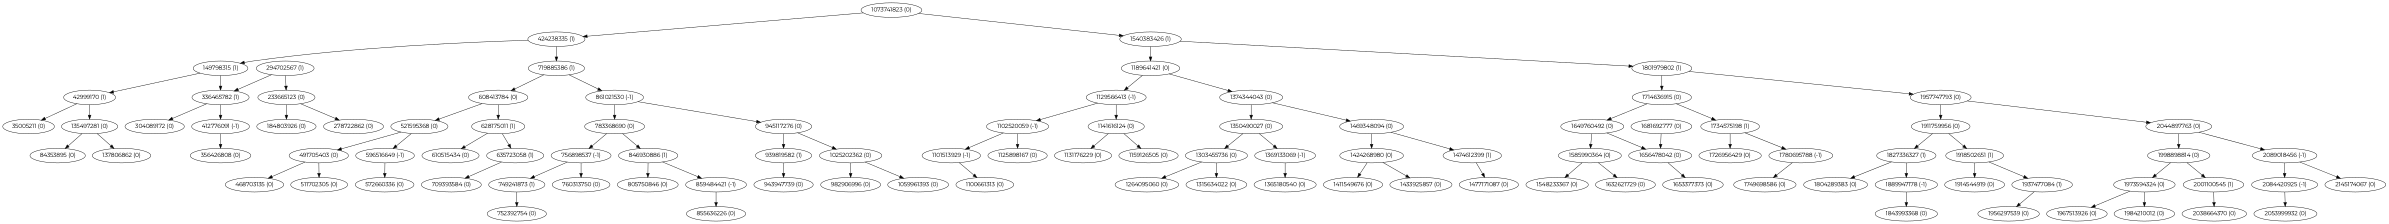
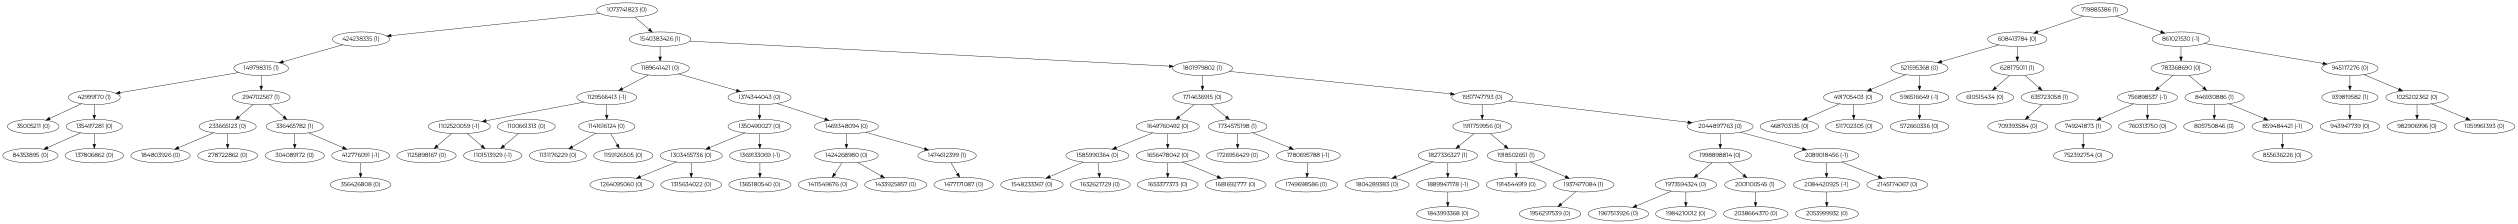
  digraph {
    fontname=Montserrat
    node [fontname=Montserrat]
    edge [fontname=Montserrat]
    n1 [label="1073741823 (0)"]
    n2 [label="424238335 (1)"]
    n3 [label="1540383426 (1)"]
    n4 [label="149798315 (1)"]
    n5 [label="719885386 (1)"]
    n6 [label="1189641421 (0)"]
    n7 [label="1801979802 (1)"]
    n8 [label="42999170 (1)"]
    n9 [label="294702567 (1)"]
    n10 [label="608413784 (0)"]
    n11 [label="861021530 (-1)"]
    n12 [label="35005211 (0)"]
    n13 [label="135497281 (0)"]
    n14 [label="233665123 (0)"]
    n15 [label="336465782 (1)"]
    n16 [label="84353895 (0)"]
    n17 [label="137806862 (0)"]
    n18 [label="184803926 (0)"]
    n19 [label="278722862 (0)"]
    n20 [label="304089172 (0)"]
    n21 [label="412776091 (-1)"]
    n22 [label="356426808 (0)"]
    n23 [label="521595368 (0)"]
    n24 [label="628175011 (1)"]
    n25 [label="783368690 (0)"]
    n26 [label="945117276 (0)"]
    n27 [label="491705403 (0)"]
    n28 [label="596516649 (-1)"]
    n29 [label="610515434 (0)"]
    n30 [label="635723058 (1)"]
    n31 [label="468703135 (0)"]
    n32 [label="511702305 (0)"]
    n33 [label="572660336 (0)"]
    n34 [label="709393584 (0)"]
    n35 [label="756898537 (-1)"]
    n36 [label="846930886 (1)"]
    n37 [label="939819582 (1)"]
    n38 [label="1025202362 (0)"]
    n39 [label="749241873 (1)"]
    n40 [label="760313750 (0)"]
    n41 [label="805750846 (0)"]
    n42 [label="859484421 (-1)"]
    n43 [label="752392754 (0)"]
    n44 [label="855636226 (0)"]
    n45 [label="943947739 (0)"]
    n46 [label="982906996 (0)"]
    n47 [label="1059961393 (0)"]
    n48 [label="1129566413 (-1)"]
    n49 [label="1374344043 (0)"]
    n50 [label="1714636915 (0)"]
    n51 [label="1957747793 (0)"]
    n52 [label="1102520059 (-1)"]
    n53 [label="1141616124 (0)"]
    n54 [label="1350490027 (0)"]
    n55 [label="1469348094 (0)"]
    n56 [label="1101513929 (-1)"]
    n57 [label="1125898167 (0)"]
    n58 [label="1131176229 (0)"]
    n59 [label="1159126505 (0)"]
    n60 [label="1100661313 (0)"]
    n61 [label="1303455736 (0)"]
    n62 [label="1369133069 (-1)"]
    n63 [label="1424268980 (0)"]
    n64 [label="1474612399 (1)"]
    n65 [label="1264095060 (0)"]
    n66 [label="1315634022 (0)"]
    n67 [label="1365180540 (0)"]
    n68 [label="1411549676 (0)"]
    n69 [label="1433925857 (0)"]
    n70 [label="1477171087 (0)"]
    n71 [label="1649760492 (0)"]
    n72 [label="1734575198 (1)"]
    n73 [label="1911759956 (0)"]
    n74 [label="2044897763 (0)"]
    n75 [label="1585990364 (0)"]
    n76 [label="1656478042 (0)"]
    n77 [label="1726956429 (0)"]
    n78 [label="1780695788 (-1)"]
    n79 [label="1548233367 (0)"]
    n80 [label="1632621729 (0)"]
    n81 [label="1653377373 (0)"]
    n82 [label="1681692777 (0)"]
    n83 [label="1749698586 (0)"]
    n84 [label="1827336327 (1)"]
    n85 [label="1918502651 (1)"]
    n86 [label="1998898814 (0)"]
    n87 [label="2089018456 (-1)"]
    n88 [label="1804289383 (0)"]
    n89 [label="1889947178 (-1)"]
    n90 [label="1914544919 (0)"]
    n91 [label="1937477084 (1)"]
    n92 [label="1843993368 (0)"]
    n93 [label="1956297539 (0)"]
    n94 [label="1973594324 (0)"]
    n95 [label="2001100545 (1)"]
    n96 [label="2084420925 (-1)"]
    n97 [label="2145174067 (0)"]
    n98 [label="1967513926 (0)"]
    n99 [label="1984210012 (0)"]
    n100 [label="2038664370 (0)"]
    n101 [label="2053999932 (0)"]
    n1 -> n2
    n1 -> n3
    n2 -> n4
-   n2 -> n5
    n3 -> n6
    n3 -> n7
    n4 -> n8
-   n4 -> n15
+   n4 -> n9
    n5 -> n10
    n5 -> n11
    n6 -> n48
    n6 -> n49
    n7 -> n50
    n7 -> n51
    n8 -> n12
    n8 -> n13
    n9 -> n14
    n9 -> n15
    n10 -> n23
    n10 -> n24
    n11 -> n25
    n11 -> n26
    n13 -> n16
    n13 -> n17
    n14 -> n18
    n14 -> n19
    n15 -> n20
    n15 -> n21
    n21 -> n22
    n23 -> n27
    n23 -> n28
    n24 -> n29
    n24 -> n30
    n25 -> n35
    n25 -> n36
    n26 -> n37
    n26 -> n38
    n27 -> n31
    n27 -> n32
    n28 -> n33
    n30 -> n34
    n35 -> n39
    n35 -> n40
    n36 -> n41
    n36 -> n42
    n37 -> n45
    n38 -> n46
    n38 -> n47
    n39 -> n43
    n42 -> n44
    n48 -> n52
    n48 -> n53
    n49 -> n54
    n49 -> n55
    n50 -> n71
    n50 -> n72
    n51 -> n73
    n51 -> n74
    n52 -> n56
    n52 -> n57
    n53 -> n58
    n53 -> n59
    n54 -> n61
    n54 -> n62
    n55 -> n63
    n55 -> n64
-   n56 -> n60
+   n60 -> n56
    n61 -> n65
    n61 -> n66
    n62 -> n67
    n63 -> n68
    n63 -> n69
    n64 -> n70
    n71 -> n75
    n71 -> n76
    n72 -> n77
    n72 -> n78
    n73 -> n84
    n73 -> n85
    n74 -> n86
    n74 -> n87
    n75 -> n79
    n75 -> n80
    n76 -> n81
-   n82 -> n76
+   n76 -> n82
    n78 -> n83
    n84 -> n88
    n84 -> n89
    n85 -> n90
    n85 -> n91
    n86 -> n94
    n86 -> n95
    n87 -> n96
    n87 -> n97
    n89 -> n92
    n91 -> n93
    n94 -> n98
    n94 -> n99
    n95 -> n100
    n96 -> n101
  }
